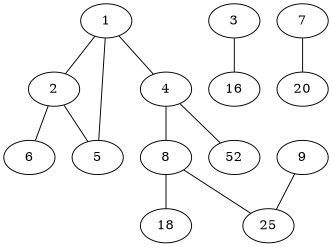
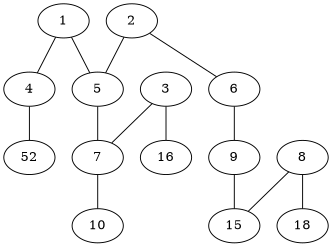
  graph {
    node [chem=C]
    edge [valence=1]
    1
    2
    4
    5 [chem=O]
    6
    3 [chem=N]
    7
    n8 [chem=H label=16]
    8
    n10 [chem=H label=52]
    9
-   10 [chem=O label=20]
+   10 [chem=O]
    n13 [chem=H label=18]
-   15 [chem=H label=25]
-   1 -- 2 [valence=2]
+   15 [chem=H]
    1 -- 4
    1 -- 5
    2 -- 5
    2 -- 6
-   4 -- 8 [valence=2]
    4 -- n10
+   5 -- 7
+   6 -- 9 [valence=2]
+   3 -- 7
    3 -- n8
    7 -- 10 [valence=2]
    8 -- n13
    8 -- 15
    9 -- 15
  }
